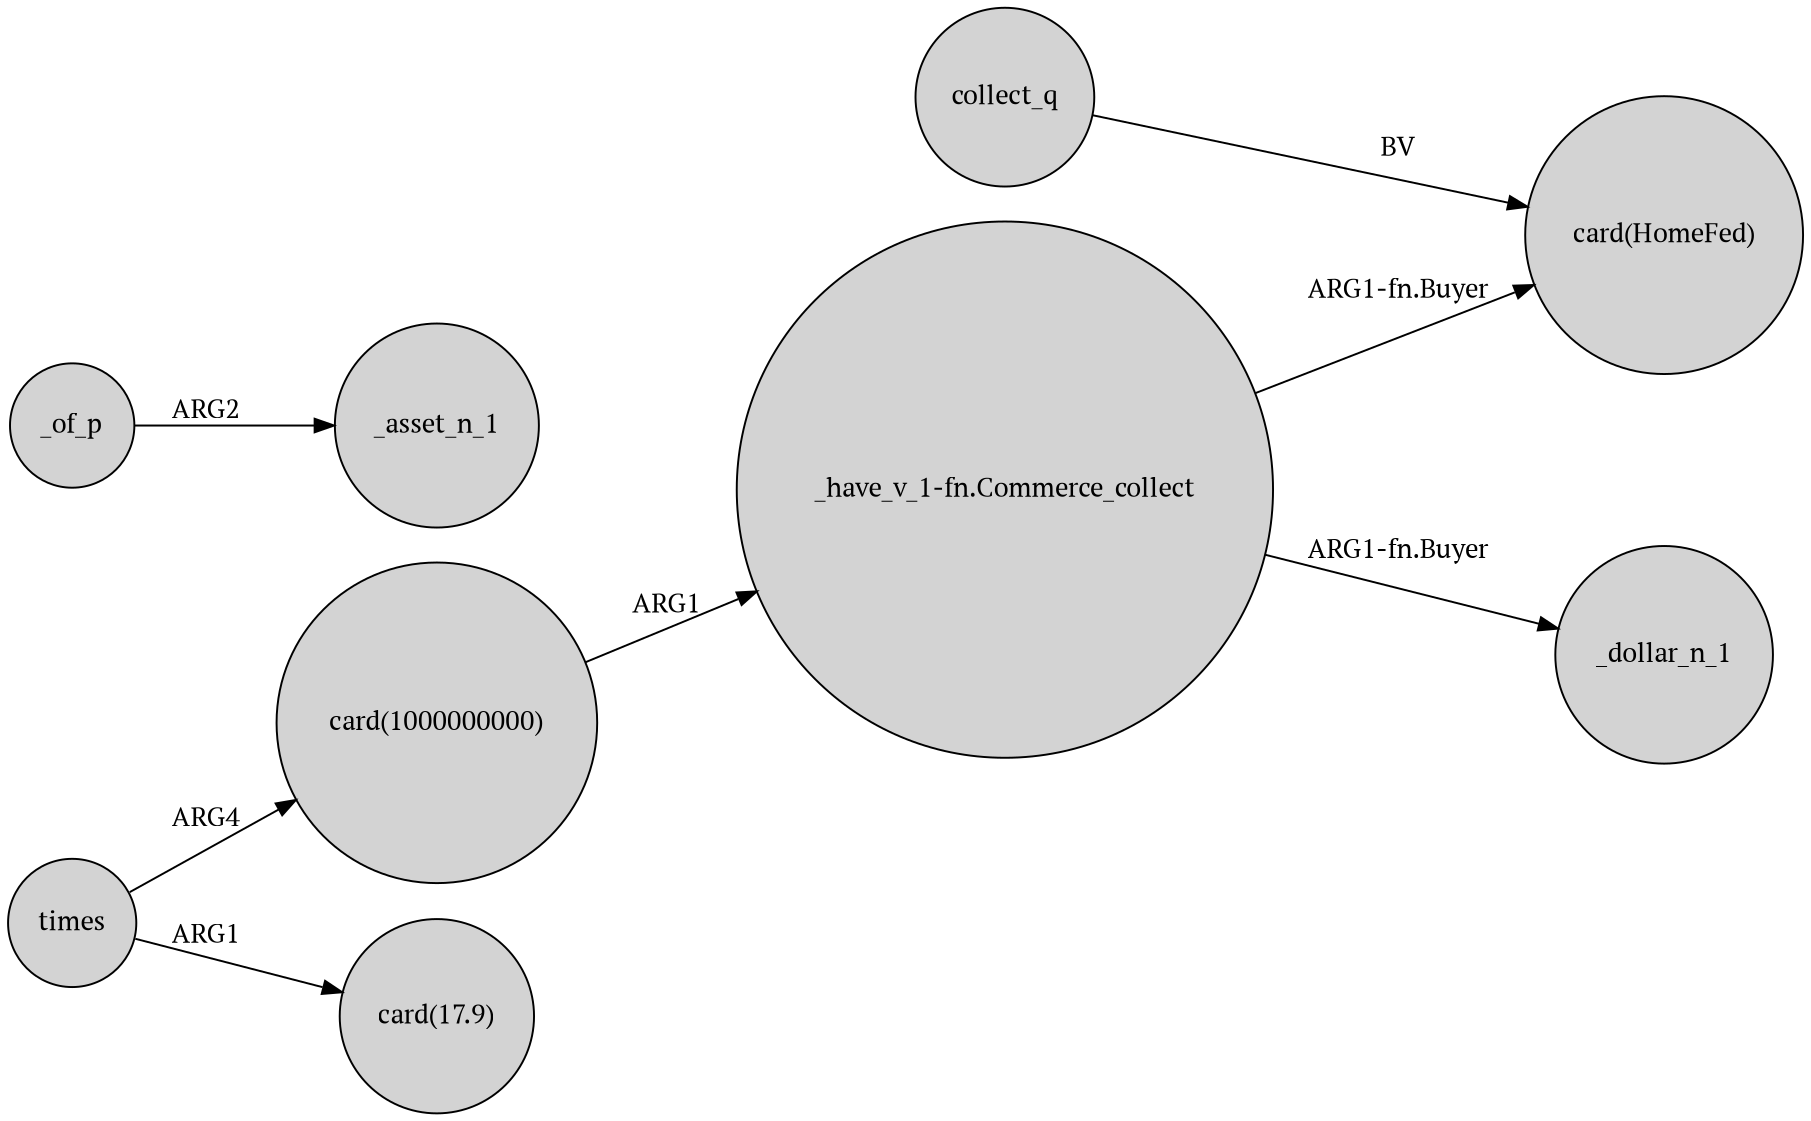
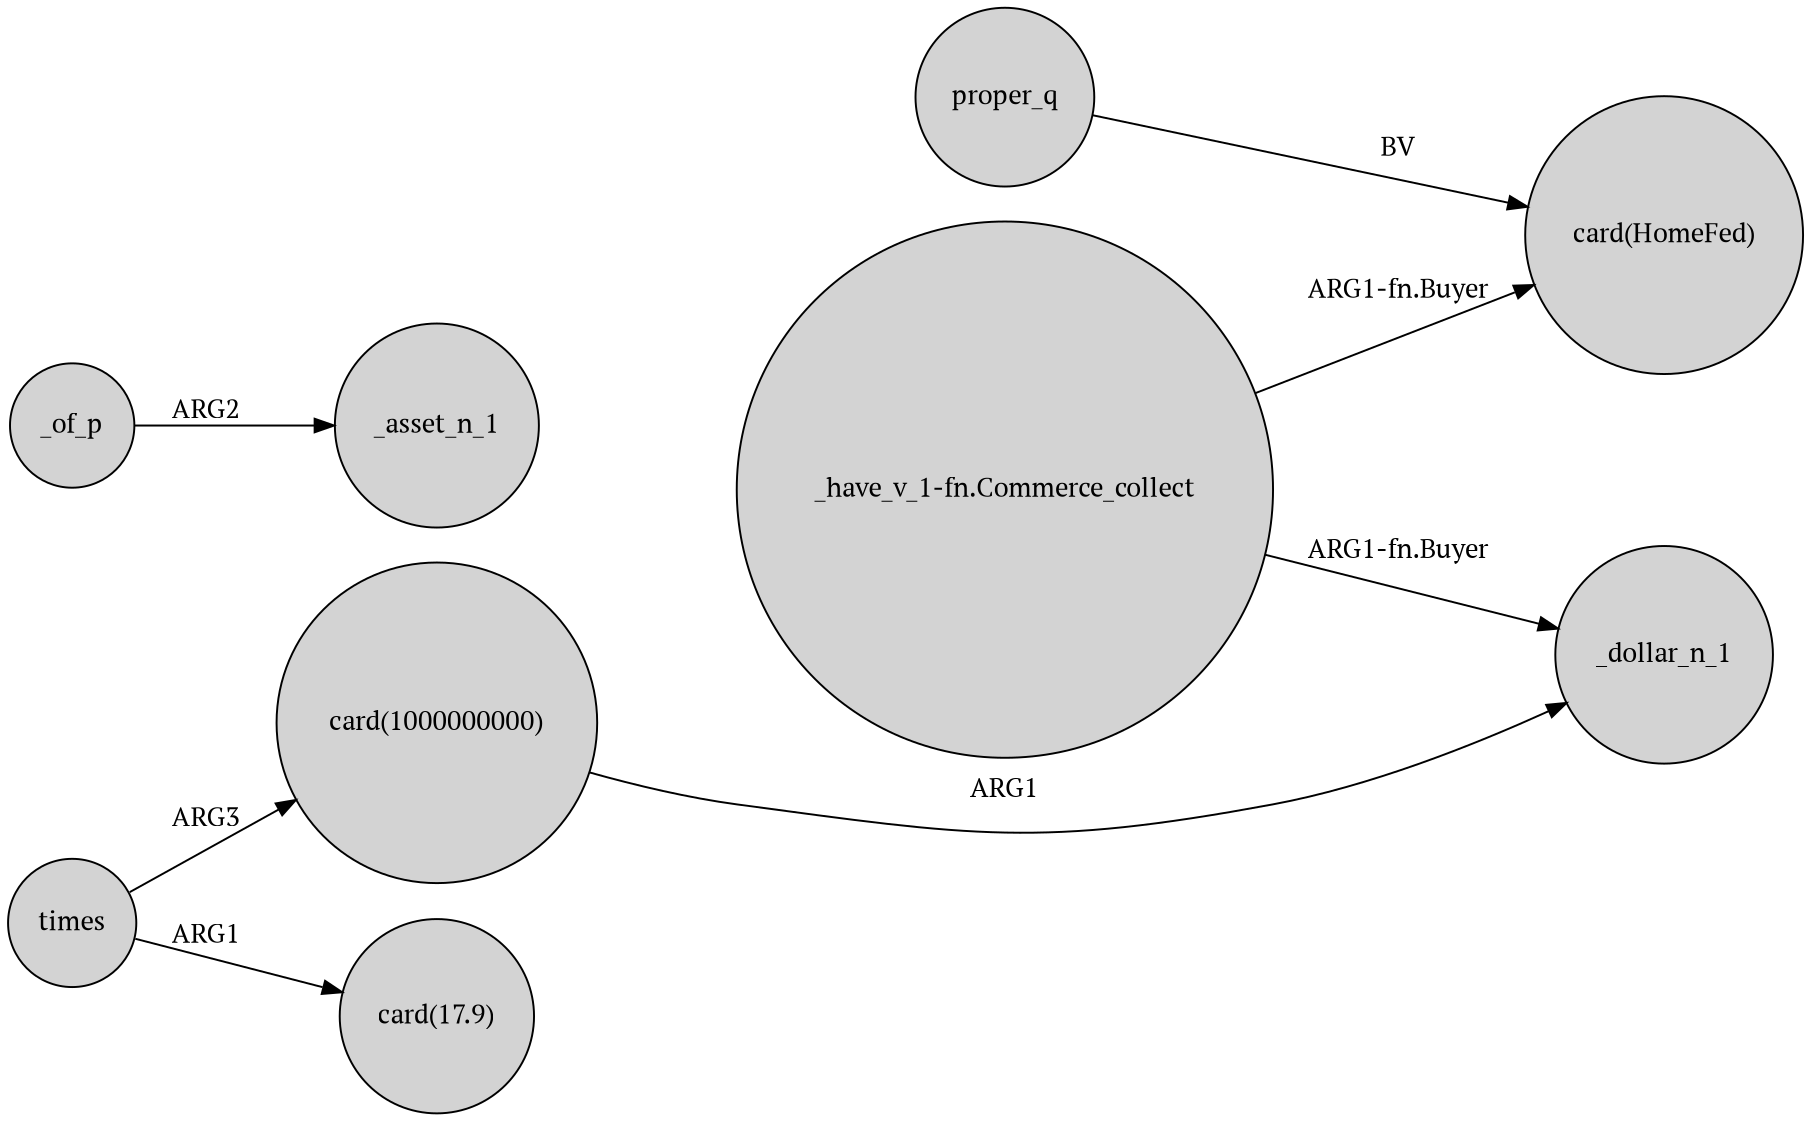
  digraph {
    fontname="PT Serif"
    rankdir=LR
    node [fontname="PT Serif" shape=circle style=filled]
    edge [fontname="PT Serif"]
    n1 [label="card(HomeFed)"]
    "_have_v_1-fn.Commerce_collect"
    _dollar_n_1
    _of_p
    _asset_n_1
    "card(1000000000)"
    times
    "card(17.9)"
-   proper_q [label=collect_q]
+   proper_q
    "_have_v_1-fn.Commerce_collect" -> n1 [label="ARG1-fn.Buyer"]
    "_have_v_1-fn.Commerce_collect" -> _dollar_n_1 [label="ARG1-fn.Buyer"]
    _of_p -> _asset_n_1 [label=ARG2]
-   "card(1000000000)" -> "_have_v_1-fn.Commerce_collect" [label=ARG1]
-   times -> "card(1000000000)" [label=ARG4]
+   "card(1000000000)" -> _dollar_n_1 [label=ARG1]
+   times -> "card(1000000000)" [label=ARG3]
    times -> "card(17.9)" [label=ARG1]
    proper_q -> n1 [label=BV]
  }
